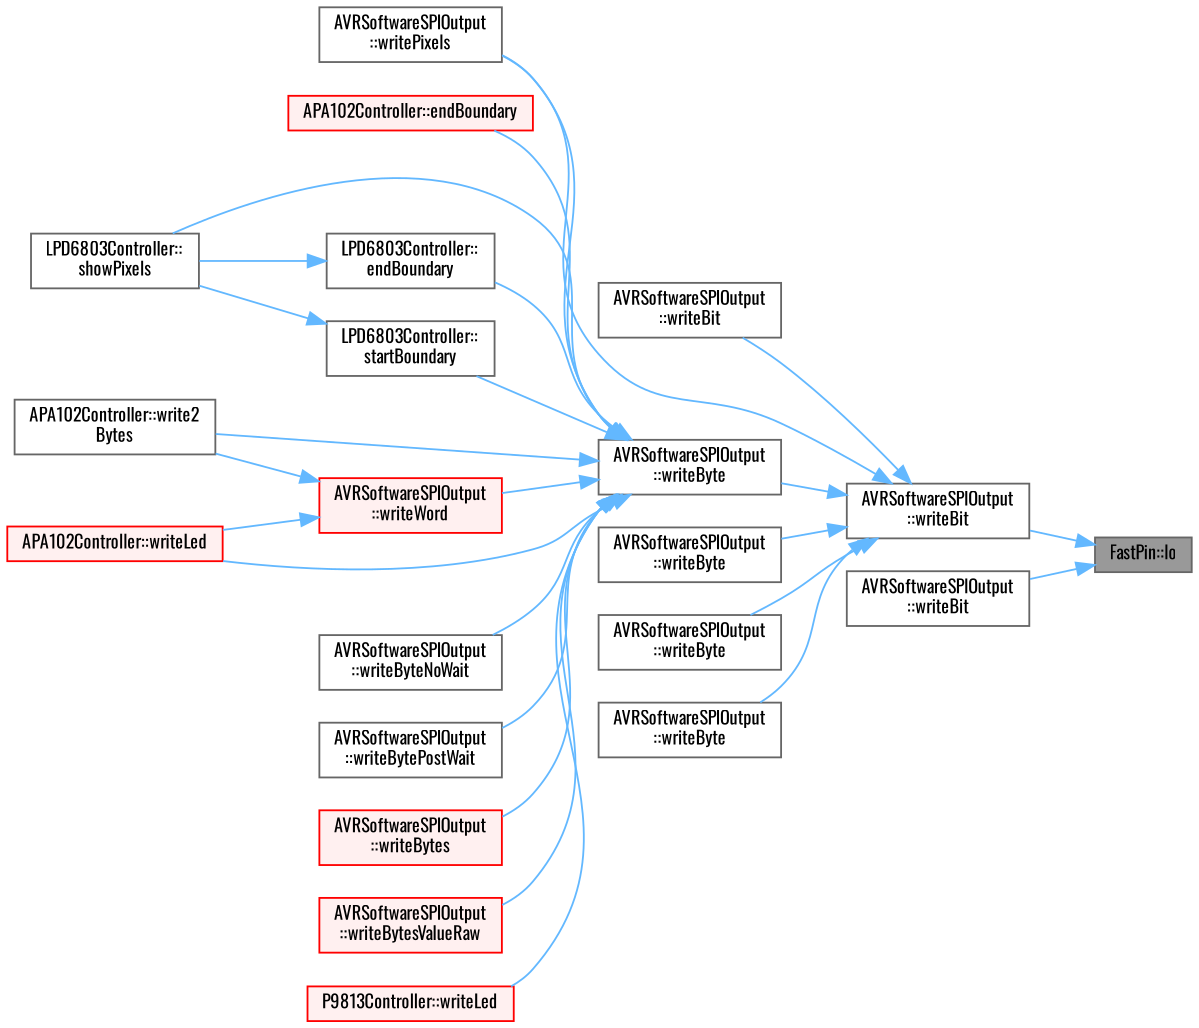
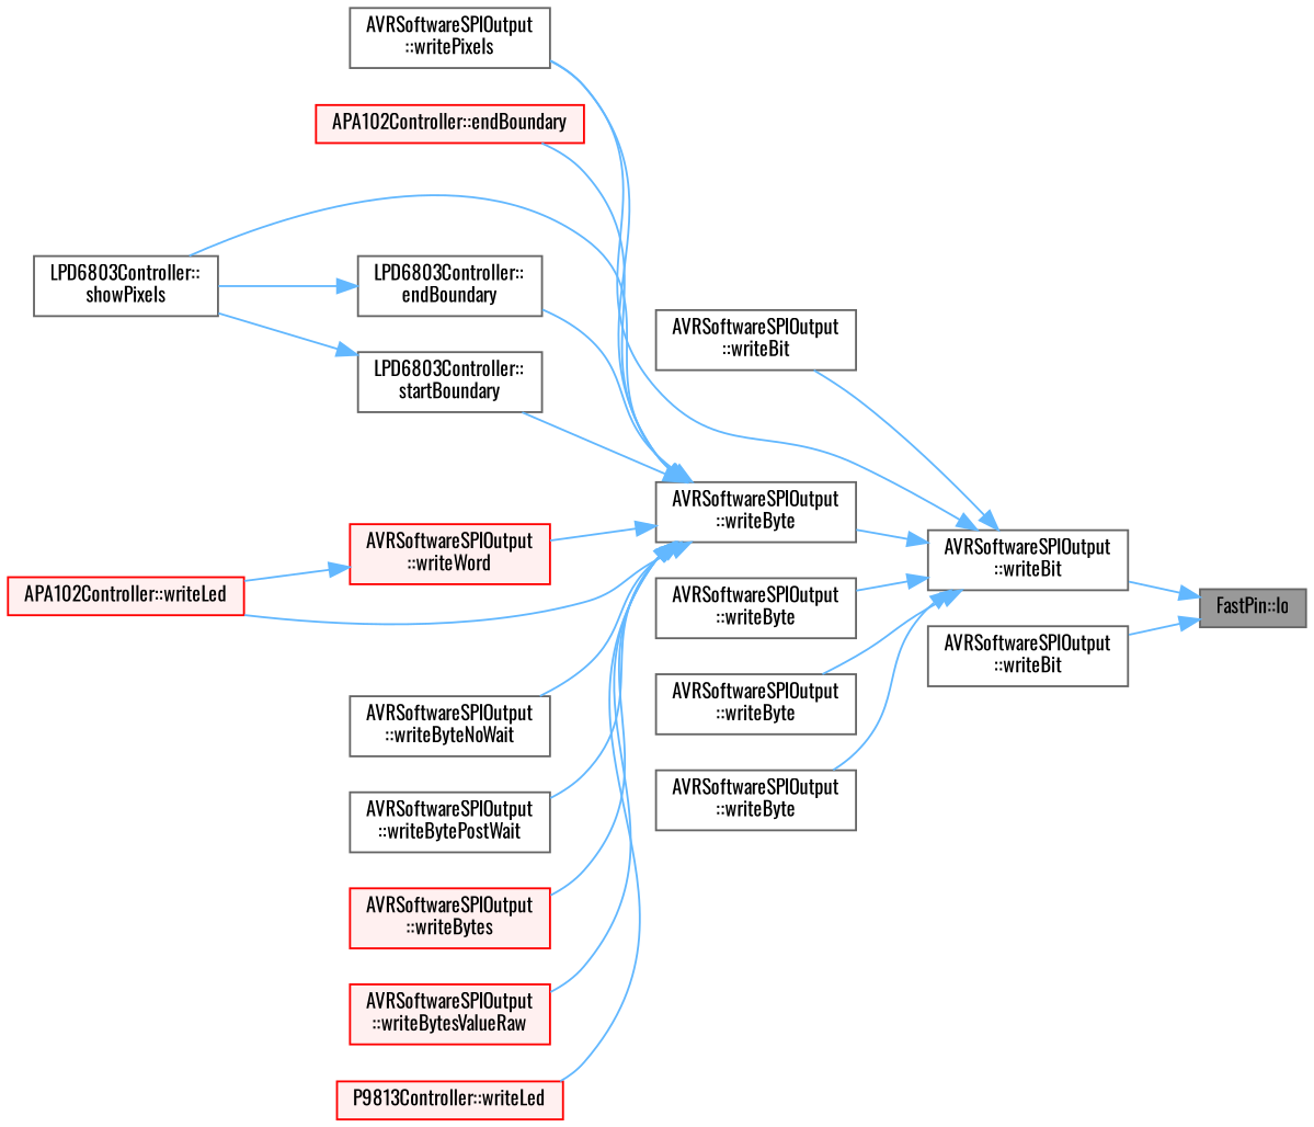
  digraph {
    fontname=Oswald
    rankdir=RL
    node [color=grey40 fillcolor=white fontname=Oswald fontsize=10 shape=box style=filled]
    edge [color=steelblue1 dir=back fontname=Oswald fontsize=10 labelfontname=Helvetica labelfontsize=10 style=solid]
    n1 [color=gray40 fillcolor=grey60 fontcolor=black height=0.2 label="FastPin::lo" width=0.4]
    n2 [height=0.2 label="AVRSoftwareSPIOutput\l::writeBit" width=0.4]
    n3 [height=0.2 label="AVRSoftwareSPIOutput\l::writeBit" width=0.4]
    n4 [height=0.2 label="AVRSoftwareSPIOutput\l::writeBit" width=0.4]
    n5 [height=0.2 label="AVRSoftwareSPIOutput\l::writeByte" width=0.4]
    n6 [height=0.2 label="AVRSoftwareSPIOutput\l::writePixels" width=0.4]
    n7 [height=0.2 label="AVRSoftwareSPIOutput\l::writeByte" width=0.4]
    n8 [height=0.2 label="AVRSoftwareSPIOutput\l::writeByte" width=0.4]
    n9 [height=0.2 label="AVRSoftwareSPIOutput\l::writeByte" width=0.4]
    n10 [color=red fillcolor="#FFF0F0" height=0.2 label="APA102Controller::endBoundary" width=0.4]
    n11 [height=0.2 label="LPD6803Controller::\lendBoundary" width=0.4]
    n12 [height=0.2 label="LPD6803Controller::\lshowPixels" width=0.4]
    n13 [height=0.2 label="LPD6803Controller::\lstartBoundary" width=0.4]
-   n14 [height=0.2 label="APA102Controller::write2\lBytes" width=0.4]
    n15 [height=0.2 label="AVRSoftwareSPIOutput\l::writeByteNoWait" width=0.4]
    n16 [height=0.2 label="AVRSoftwareSPIOutput\l::writeBytePostWait" width=0.4]
    n17 [color=red fillcolor="#FFF0F0" height=0.2 label="AVRSoftwareSPIOutput\l::writeBytes" width=0.4]
    n18 [color=red fillcolor="#FFF0F0" height=0.2 label="AVRSoftwareSPIOutput\l::writeBytesValueRaw" width=0.4]
    n19 [color=red fillcolor="#FFF0F0" height=0.2 label="APA102Controller::writeLed" width=0.4]
    n20 [color=red fillcolor="#FFF0F0" height=0.2 label="P9813Controller::writeLed" width=0.4]
    n21 [color=red fillcolor="#FFF0F0" height=0.2 label="AVRSoftwareSPIOutput\l::writeWord" width=0.4]
    n1 -> n2
    n1 -> n3
    n2 -> n4
    n2 -> n5
    n2 -> n6
    n2 -> n7
    n2 -> n8
    n2 -> n9
    n5 -> n6
    n5 -> n10
    n5 -> n11
    n5 -> n12
    n5 -> n13
-   n5 -> n14
    n5 -> n15
    n5 -> n16
    n5 -> n17
    n5 -> n18
    n5 -> n19
    n5 -> n20
    n5 -> n21
    n11 -> n12
    n13 -> n12
-   n21 -> n14
    n21 -> n19
  }
